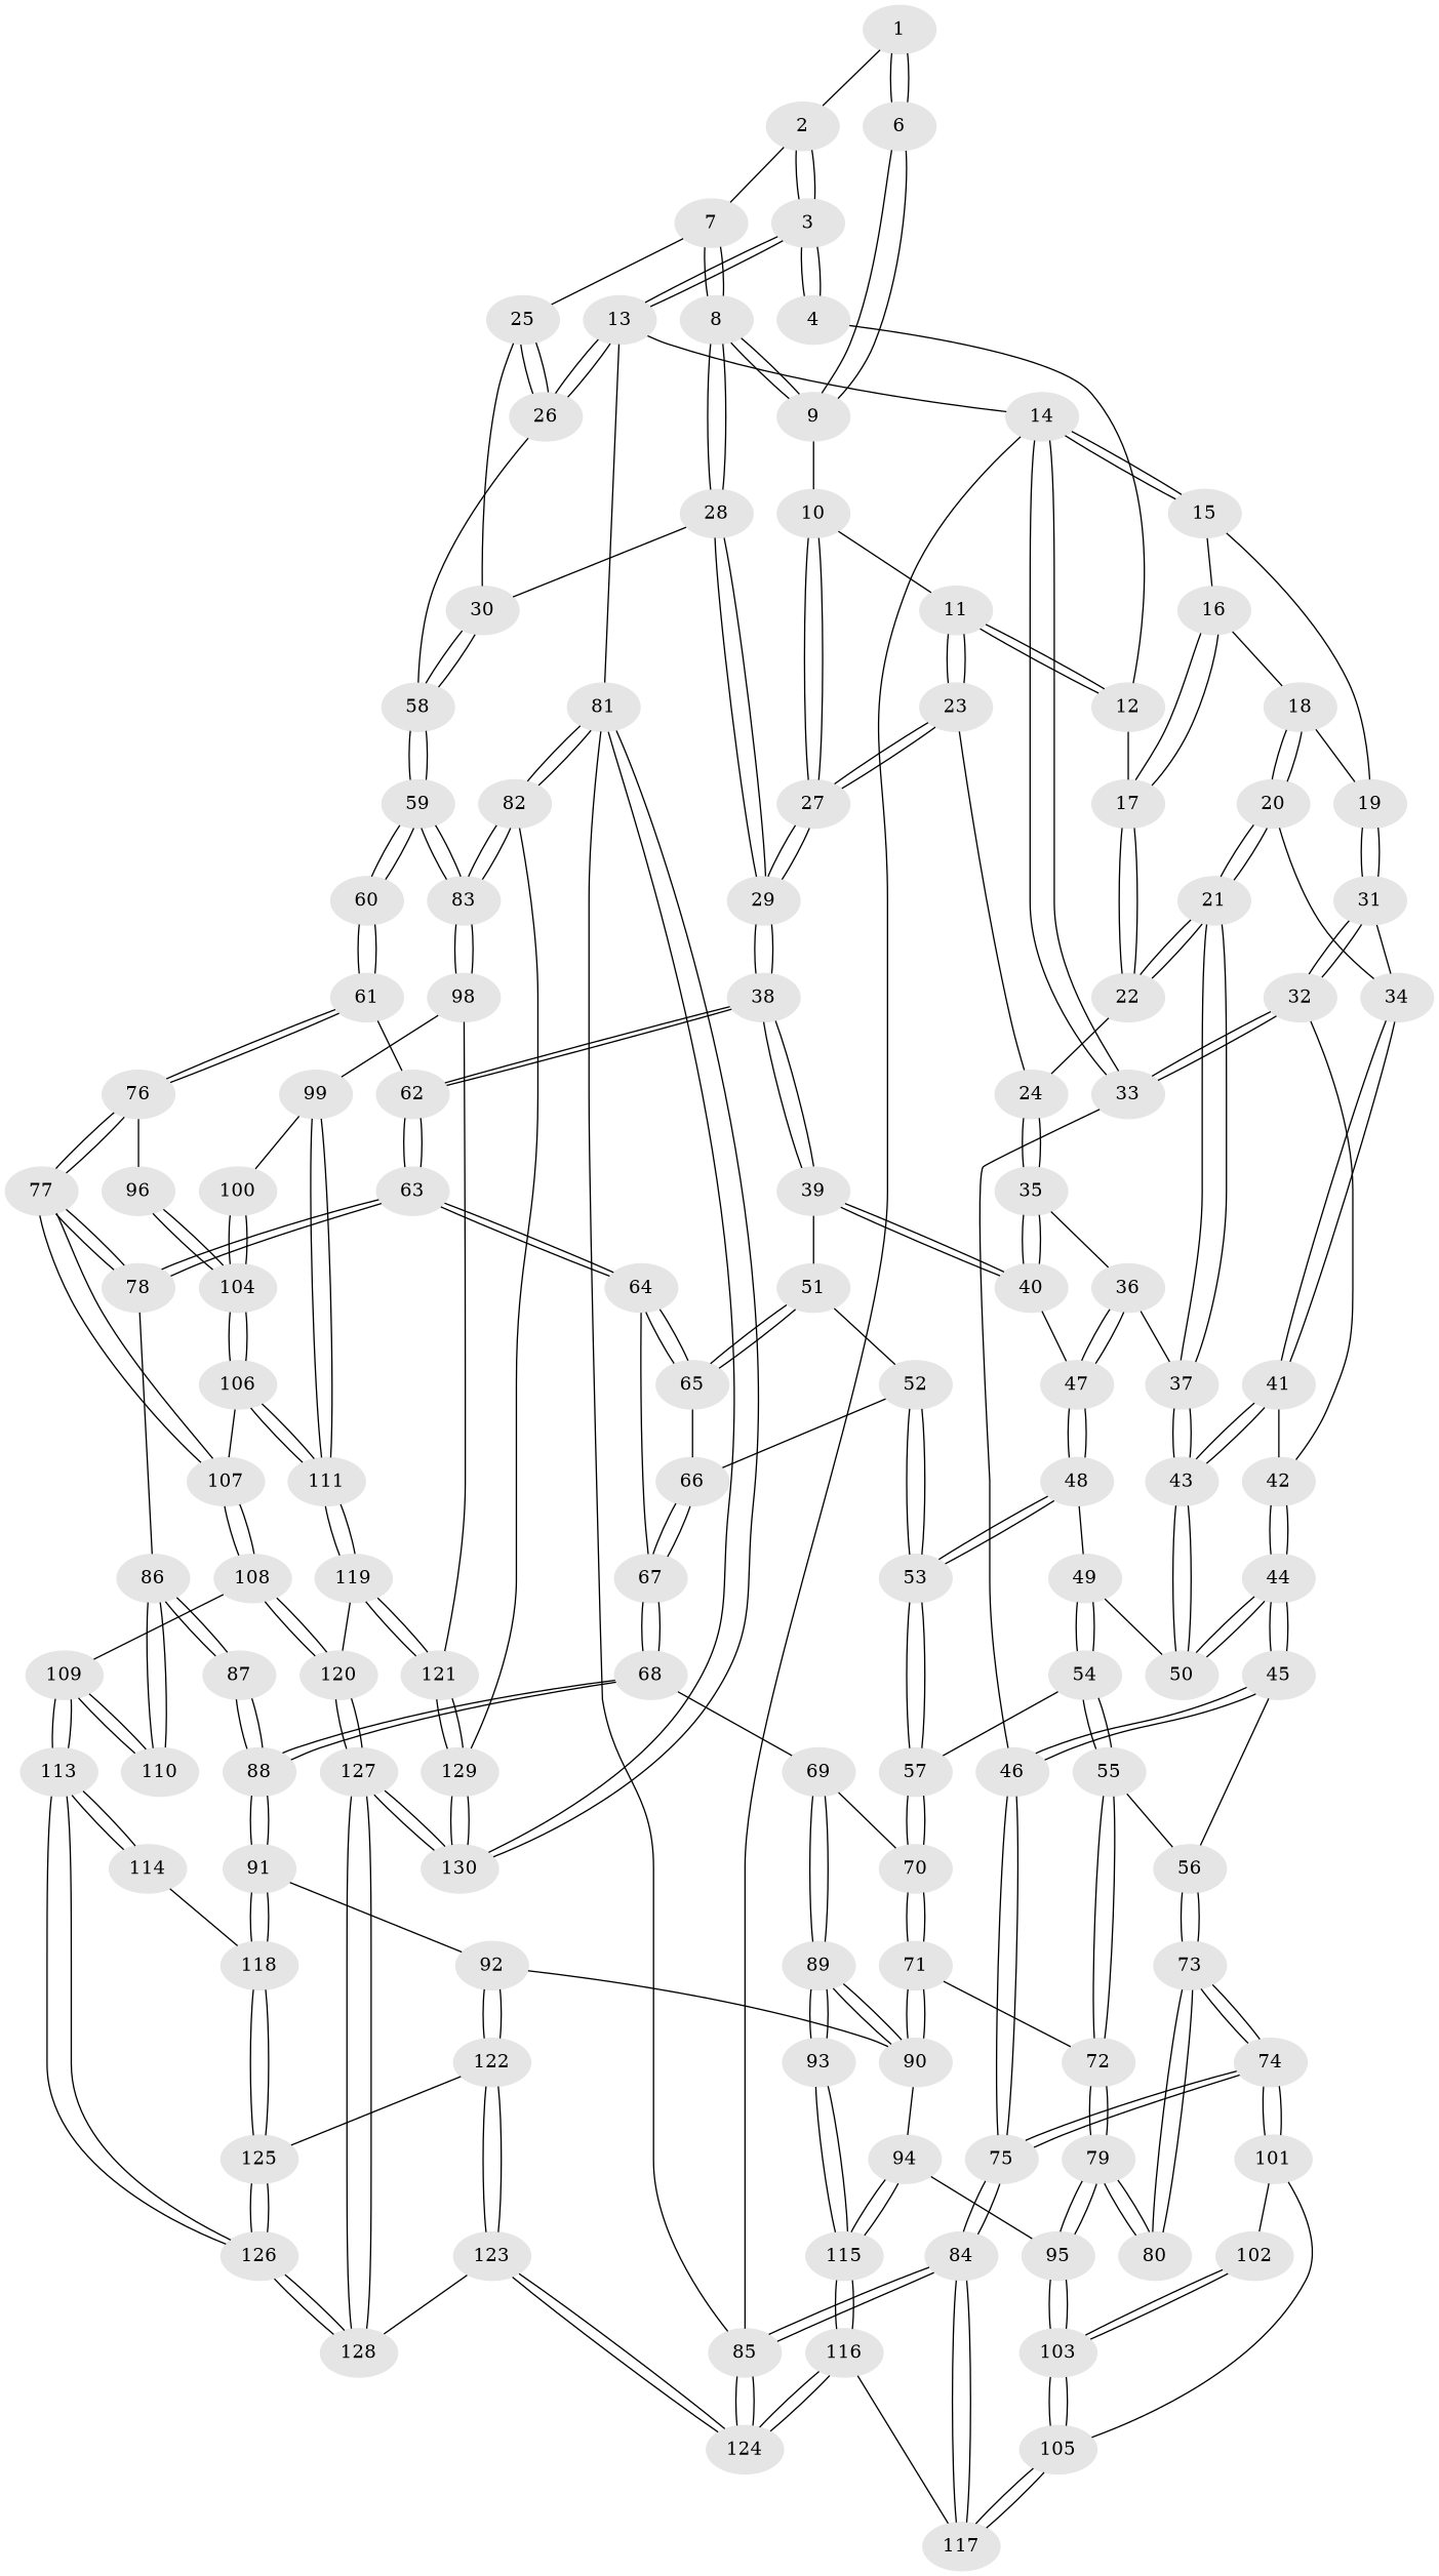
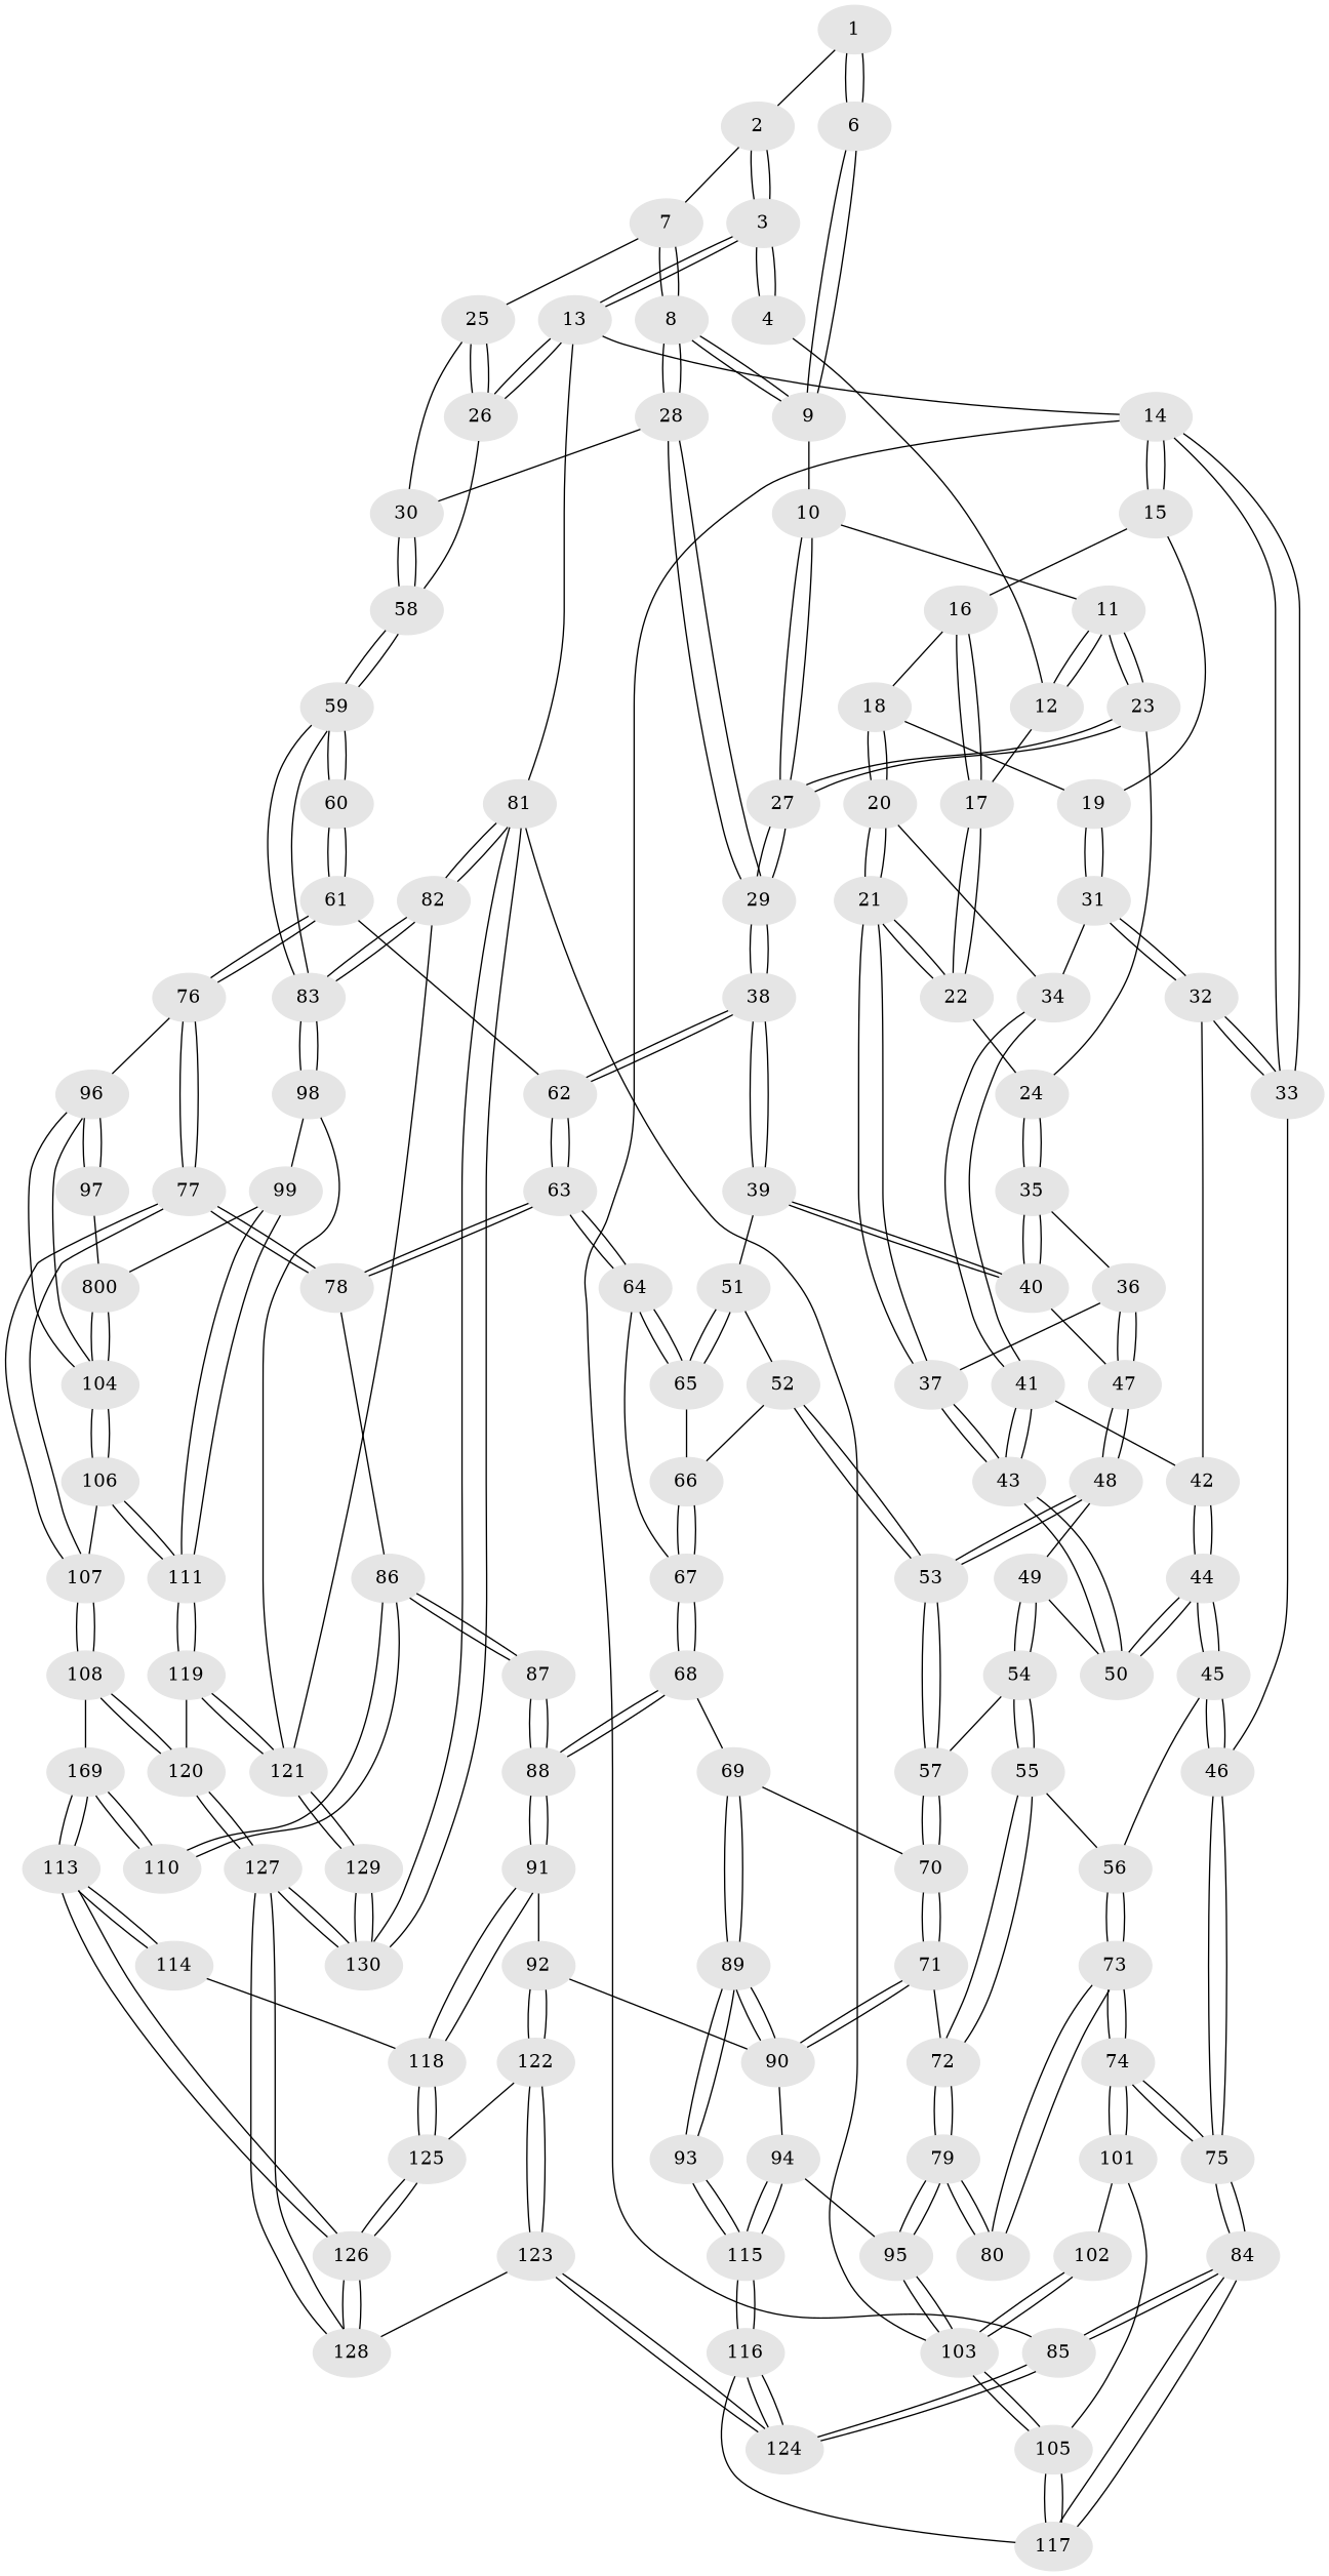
  graph {
    node [color=gray90 style=filled]
    1
    2
    6
    3
    7
    9
    4
    13
    8
    25
    12
    14
    26
    81
    17
    10
    28
    30
    29
    11
    27
    23
    24
    22
    15
    33
    85
    58
    82
    130
    16
    19
    46
    124
    18
    31
    20
    21
    34
    32
    37
    41
    43
    35
    36
    40
    59
    38
    39
    62
    42
    44
    75
    47
    48
    50
    51
    63
    52
    65
    45
    56
    73
    84
    49
    53
    54
    57
    55
    66
    67
    70
    72
    79
    74
    80
    71
    60
    83
    61
    98
    76
    77
    96
    64
    78
    86
    68
    69
    88
    89
    91
    90
    93
    94
    95
    101
    102
    105
    117
    107
+   97
    104
    108
    87
    110
    103
    129
    99
    121
    92
    118
    115
    122
    125
    123
    116
-   100
+   100 [label=800]
    106
    111
    119
-   109
+   109 [label=169]
    120
    113
    127
    114
    126
    128
    1 -- 2
    1 -- 6
    1 -- 6
    2 -- 3
    2 -- 3
    2 -- 7
    6 -- 9
    6 -- 9
    3 -- 4
    3 -- 4
    3 -- 13
    3 -- 13
    7 -- 8
    7 -- 8
    7 -- 25
    9 -- 10
    4 -- 12
    13 -- 14
    13 -- 26
    13 -- 26
    13 -- 81
    8 -- 9
    8 -- 9
    8 -- 28
    8 -- 28
    25 -- 26
    25 -- 26
    25 -- 30
    12 -- 17
    14 -- 15
    14 -- 15
    14 -- 33
    14 -- 33
    14 -- 85
    26 -- 58
-   81 -- 85
+   81 -- 103
    81 -- 82
    81 -- 82
    81 -- 130
    81 -- 130
    17 -- 22
    17 -- 22
    10 -- 11
    10 -- 27
    10 -- 27
    28 -- 30
    28 -- 29
    28 -- 29
    30 -- 58
    30 -- 58
    29 -- 38
    29 -- 38
    11 -- 12
    11 -- 12
    11 -- 23
    11 -- 23
    27 -- 29
    27 -- 29
    23 -- 27
    23 -- 27
    23 -- 24
    24 -- 35
    24 -- 35
    22 -- 24
    15 -- 16
    15 -- 19
    33 -- 46
    85 -- 124
    85 -- 124
    58 -- 59
    58 -- 59
    82 -- 83
    82 -- 83
-   82 -- 129
+   82 -- 121
    16 -- 17
    16 -- 17
    16 -- 18
    19 -- 31
    19 -- 31
    46 -- 75
    46 -- 75
    18 -- 19
    18 -- 20
    18 -- 20
    31 -- 34
    31 -- 32
    31 -- 32
    20 -- 21
    20 -- 21
    20 -- 34
    21 -- 22
    21 -- 22
    21 -- 37
    21 -- 37
    34 -- 41
    34 -- 41
    32 -- 33
    32 -- 33
    32 -- 42
    37 -- 43
    37 -- 43
    41 -- 43
    41 -- 43
    41 -- 42
    43 -- 50
    43 -- 50
    35 -- 36
    35 -- 40
    35 -- 40
    36 -- 37
    36 -- 47
    36 -- 47
    40 -- 47
    59 -- 60
    59 -- 60
    59 -- 83
    59 -- 83
    38 -- 39
    38 -- 39
    38 -- 62
    38 -- 62
    39 -- 40
    39 -- 40
    39 -- 51
    62 -- 63
    62 -- 63
    42 -- 44
    42 -- 44
    44 -- 50
    44 -- 50
    44 -- 45
    44 -- 45
    75 -- 84
    75 -- 84
    47 -- 48
    47 -- 48
    48 -- 49
    48 -- 53
    48 -- 53
    51 -- 52
    51 -- 65
    51 -- 65
    63 -- 64
    63 -- 64
    63 -- 78
    63 -- 78
    52 -- 53
    52 -- 53
    52 -- 66
    65 -- 66
    45 -- 46
    45 -- 46
    45 -- 56
    56 -- 73
    56 -- 73
    73 -- 74
    73 -- 74
    73 -- 80
    73 -- 80
    84 -- 85
    84 -- 85
    84 -- 117
    84 -- 117
    49 -- 50
    49 -- 54
    49 -- 54
    53 -- 57
    53 -- 57
    54 -- 57
    54 -- 55
    54 -- 55
    57 -- 70
    57 -- 70
    55 -- 56
    55 -- 72
    55 -- 72
    66 -- 67
    66 -- 67
    67 -- 68
    67 -- 68
    70 -- 71
    70 -- 71
    72 -- 79
    72 -- 79
    79 -- 80
    79 -- 80
    79 -- 95
    79 -- 95
    74 -- 75
    74 -- 75
    74 -- 101
    74 -- 101
    71 -- 72
    71 -- 90
    71 -- 90
    60 -- 61
    60 -- 61
    83 -- 98
    83 -- 98
    61 -- 62
    61 -- 76
    61 -- 76
    98 -- 99
    98 -- 121
    76 -- 77
    76 -- 77
    76 -- 96
    77 -- 78
    77 -- 78
    77 -- 107
    77 -- 107
+   96 -- 97
+   96 -- 97
    96 -- 104
    96 -- 104
    64 -- 65
    64 -- 65
    64 -- 67
    78 -- 86
    86 -- 87
    86 -- 87
    86 -- 110
    86 -- 110
    68 -- 69
    68 -- 88
    68 -- 88
    69 -- 70
    69 -- 89
    69 -- 89
    88 -- 91
    88 -- 91
    89 -- 90
    89 -- 90
    89 -- 93
    89 -- 93
    91 -- 92
    91 -- 118
    91 -- 118
    90 -- 94
    93 -- 115
    93 -- 115
    94 -- 95
    94 -- 115
    94 -- 115
    95 -- 103
    95 -- 103
    101 -- 102
    101 -- 105
    102 -- 103
    102 -- 103
    105 -- 117
    105 -- 117
    107 -- 108
    107 -- 108
+   97 -- 100
    104 -- 106
    104 -- 106
    108 -- 109
    108 -- 120
    108 -- 120
    87 -- 88
    87 -- 88
    103 -- 105
    103 -- 105
    129 -- 130
    129 -- 130
    99 -- 100
    99 -- 111
    99 -- 111
    121 -- 129
    121 -- 129
    92 -- 90
    92 -- 122
    92 -- 122
    118 -- 125
    118 -- 125
    115 -- 116
    115 -- 116
    122 -- 125
    122 -- 123
    122 -- 123
    125 -- 126
    125 -- 126
    123 -- 124
    123 -- 124
    123 -- 128
    116 -- 124
    116 -- 124
    116 -- 117
    100 -- 104
    100 -- 104
    106 -- 107
    106 -- 111
    106 -- 111
    111 -- 119
    111 -- 119
    119 -- 121
    119 -- 121
    119 -- 120
    109 -- 110
    109 -- 110
    109 -- 113
    109 -- 113
    120 -- 127
    120 -- 127
    113 -- 114
    113 -- 114
    113 -- 126
    113 -- 126
    127 -- 130
    127 -- 130
    127 -- 128
    127 -- 128
    114 -- 118
    126 -- 128
    126 -- 128
  }
